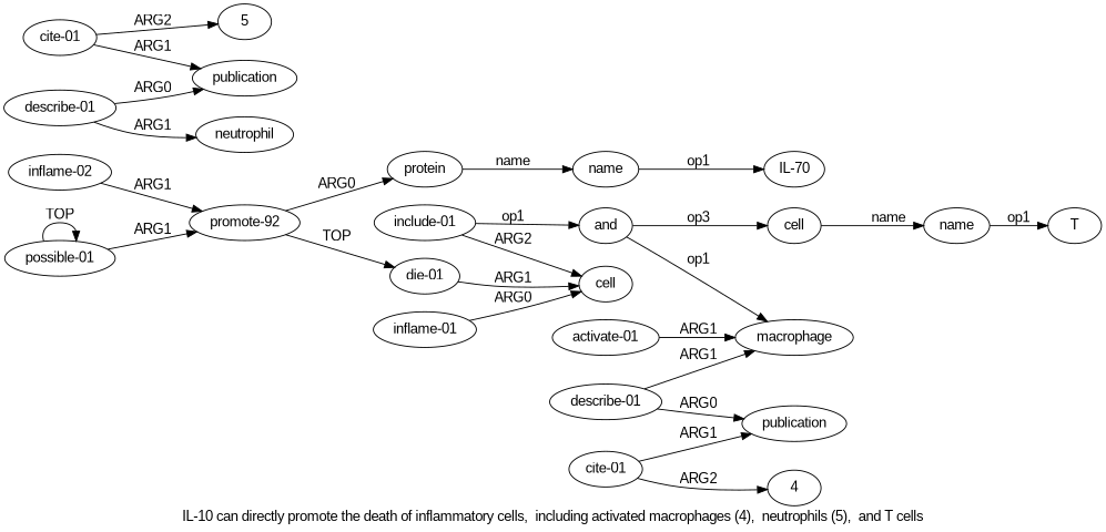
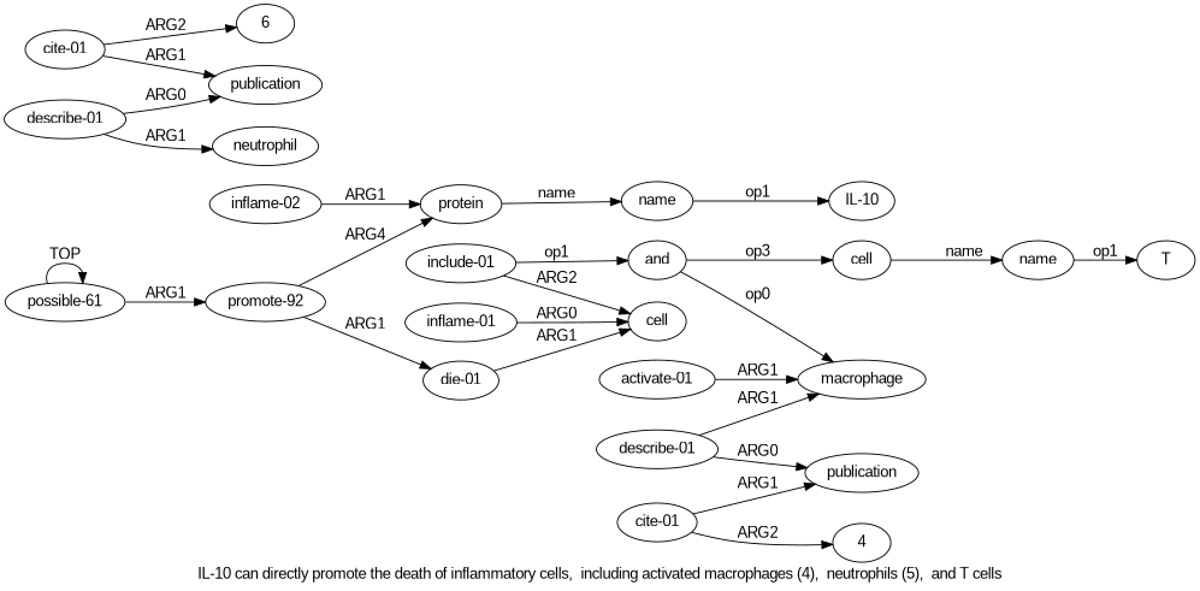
  digraph {
    fontname="Liberation Sans"
    label="IL-10 can directly promote the death of inflammatory cells,  including activated macrophages (4),  neutrophils (5),  and T cells"
    rankdir=LR
    node [color=black fontname="Liberation Sans" gold_ind=-1 gold_label=name test_ind=-1 test_label=name]
    edge [color=black fontname="Liberation Sans" gold_label=ARG1 test_label=ARG1]
    n1 [gold_ind=20 gold_label="direct-02" label="inflame-02" test_ind=20 test_label="direct-02"]
    n2 [gold_ind=1 gold_label="promote-02" label="promote-92" test_ind=1 test_label="promote-02"]
    n3 [gold_ind=2 gold_label=protein label=protein test_ind=2 test_label=protein]
    n4 [gold_ind=4 gold_label="die-01" label="die-01" test_ind=4 test_label="die-01"]
    n5 [gold_ind=3 label=name test_ind=3]
    n6 [gold_ind=5 gold_label=cell label=cell test_ind=5 test_label=cell]
-   n7 [gold_label="IL-10" label="IL-70" test_label="IL-10"]
-   n8 [gold_label=5 label=5 test_label=5]
+   n7 [gold_label="IL-10" label="IL-10" test_label="IL-10"]
+   n8 [gold_label=5 label=6 test_label=5]
    n9 [gold_label=T label=T test_label=T]
    n10 [gold_ind=15 gold_label="describe-01" label="describe-01" test_ind=15 test_label="describe-01"]
    n11 [gold_ind=14 gold_label=neutrophil label=neutrophil test_ind=14 test_label=neutrophil]
    n12 [gold_ind=16 gold_label=publication label=publication test_ind=16 test_label=publication]
    n13 [gold_ind=17 gold_label="cite-01" label="cite-01" test_ind=17 test_label="cite-01"]
    n14 [gold_ind=11 gold_label="describe-01" label="describe-01" test_ind=11 test_label="describe-01"]
    n15 [gold_ind=12 gold_label=publication label=publication test_ind=12 test_label=publication]
    n16 [gold_ind=9 gold_label=macrophage label=macrophage test_ind=9 test_label=macrophage]
    n17 [gold_ind=10 gold_label="activate-01" label="activate-01" test_ind=10 test_label="activate-01"]
    n18 [gold_ind=13 gold_label="cite-01" label="cite-01" test_ind=13 test_label="cite-01"]
    n19 [gold_label=4 label=4 test_label=4]
    n20 [gold_ind=19 label=name test_ind=19]
    n21 [gold_ind=18 gold_label=cell label=cell test_ind=18 test_label=cell]
-   n22 [gold_ind=0 gold_label="possible-01" label="possible-01" test_ind=0 test_label="possible-01"]
+   n22 [gold_ind=0 gold_label="possible-01" label="possible-61" test_ind=0 test_label="possible-01"]
    n23 [gold_ind=7 gold_label="include-01" label="include-01" test_ind=7 test_label="include-01"]
    n24 [gold_ind=8 gold_label=and label=and test_ind=8 test_label=and]
    n25 [gold_ind=6 gold_label="inflame-01" label="inflame-01" test_ind=6 test_label="inflame-01"]
-   n1 -> n2 [label=ARG1]
-   n2 -> n3 [gold_label=ARG0 label=ARG0 test_label=ARG0]
-   n2 -> n4 [label=TOP]
+   n1 -> n3 [label=ARG1]
+   n2 -> n3 [gold_label=ARG0 label=ARG4 test_label=ARG0]
+   n2 -> n4 [label=ARG1]
    n3 -> n5 [gold_label=name label=name test_label=name]
    n4 -> n6 [label=ARG1]
    n5 -> n7 [gold_label=op1 label=op1 test_label=op1]
    n10 -> n11 [label=ARG1]
    n10 -> n12 [gold_label=ARG0 label=ARG0 test_label=ARG0]
    n13 -> n8 [gold_label=ARG2 label=ARG2 test_label=ARG2]
    n13 -> n12 [label=ARG1]
    n14 -> n15 [gold_label=ARG0 label=ARG0 test_label=ARG0]
    n14 -> n16 [label=ARG1]
    n17 -> n16 [label=ARG1]
    n18 -> n15 [label=ARG1]
    n18 -> n19 [gold_label=ARG2 label=ARG2 test_label=ARG2]
    n20 -> n9 [gold_label=op1 label=op1 test_label=op1]
    n21 -> n20 [gold_label=name label=name test_label=name]
    n22 -> n2 [label=ARG1]
    n22 -> n22 [gold_label=TOP label=TOP test_label=TOP]
    n23 -> n6 [gold_label=ARG2 label=ARG2 test_label=ARG2]
    n23 -> n24 [label=op1]
-   n24 -> n16 [gold_label=op1 label=op1 test_label=op1]
+   n24 -> n16 [gold_label=op1 label=op0 test_label=op1]
    n24 -> n21 [gold_label=op3 label=op3 test_label=op3]
    n25 -> n6 [gold_label=ARG0 label=ARG0 test_label=ARG0]
  }
